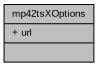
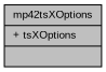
  digraph {
    fontname="Liberation Sans"
-   n1 [color=black fillcolor=grey75 fontcolor=black fontname="Liberation Sans" fontsize=10 height=0.2 label="{mp42tsXOptions\n|+ url\l|}" shape=record style=filled width=0.4]
+   n1 [color=black fillcolor=grey75 fontcolor=black fontname="Liberation Sans" fontsize=10 height=0.2 label="{mp42tsXOptions\n|+ tsXOptions\l|}" shape=record style=filled width=0.4]
  }
